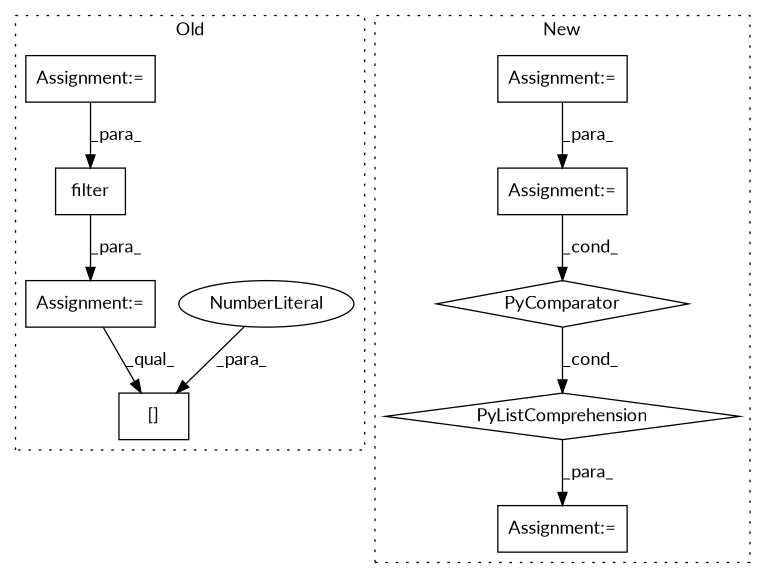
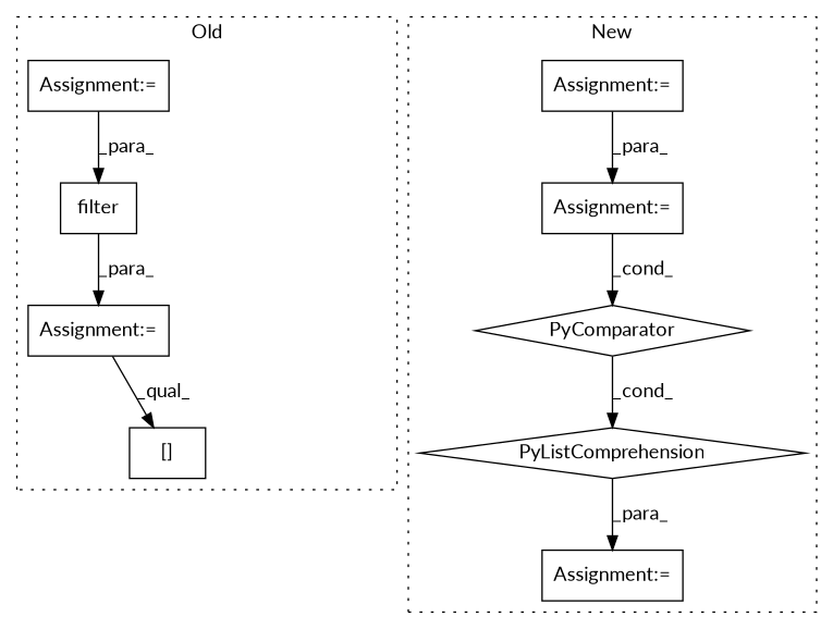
  digraph {
    fontname=Lato
    node [a=7 fontname=Lato l=1 s=2960 shape=box]
    edge [fontname=Lato]
    n1 [a=32 l="7,1" label=filter s="3119,3147"]
    n2 [label="Assignment:=" s=3105]
    n3 [a=2 l="13,1" label="[]" s="3161,3175"]
-   n4 [a=34 label=NumberLiteral s=3174 shape=ellipse]
    n5 [label="Assignment:=" s=2979]
    n6 [a=109 l=105 label=PyListComprehension s=2898 shape=diamond]
    n7 [label="Assignment:=" s=2821]
    n8 [a=113 l=35 label=PyComparator shape=diamond]
    n9 [l=12 label="Assignment:=" s=2886]
    n10 [l=35 label="Assignment:="]
    subgraph cluster_1 {
      label=Old
      style=dotted
      n1
      n2
      n3
-     n4
      n5
    }
    subgraph cluster_2 {
      label=New
      style=dotted
      n6
      n7
      n8
      n9
      n10
    }
    n1 -> n2 [label=_para_]
    n2 -> n3 [label=_qual_]
-   n4 -> n3 [label=_para_]
    n5 -> n1 [label=_para_]
    n6 -> n9 [label=_para_]
    n7 -> n10 [label=_para_]
    n8 -> n6 [label=_cond_]
    n10 -> n8 [label=_cond_]
  }
